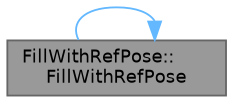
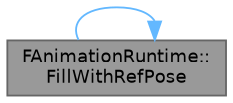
  digraph {
    rankdir=LR
-   n1 [color=gray40 fillcolor=grey60 fontcolor=black fontname=Helvetica fontsize=10 height=0.2 label="FillWithRefPose::\lFillWithRefPose" shape=box style=filled width=0.4]
+   n1 [color=gray40 fillcolor=grey60 fontcolor=black fontname=Helvetica fontsize=10 height=0.2 label="FAnimationRuntime::\lFillWithRefPose" shape=box style=filled width=0.4]
    n1 -> n1 [color=steelblue1 fontname=Helvetica fontsize=10 labelfontname=Helvetica labelfontsize=10 style=solid]
  }
